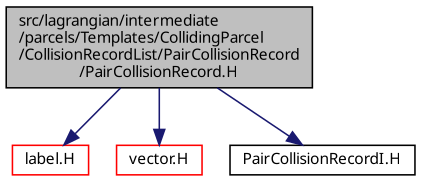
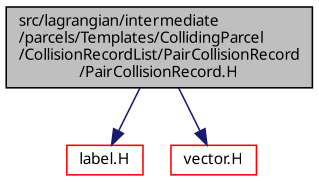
  digraph {
    fontname="Noto Sans"
    node [color=black fontname="Noto Sans" fontsize=10 shape=record]
    edge [color=midnightblue fontname="Noto Sans" fontsize=10 labelfontname=Helvetica labelfontsize=10 style=solid]
    n1 [fillcolor=grey75 fontcolor=black height=0.2 label="src/lagrangian/intermediate\l/parcels/Templates/CollidingParcel\l/CollisionRecordList/PairCollisionRecord\l/PairCollisionRecord.H" style=filled width=0.4]
    n2 [color=red height=0.2 label="label.H" width=0.4]
    n3 [color=red height=0.2 label="vector.H" width=0.4]
-   n4 [height=0.2 label="PairCollisionRecordI.H" width=0.4]
    n1 -> n2
    n1 -> n3
-   n1 -> n4
  }
